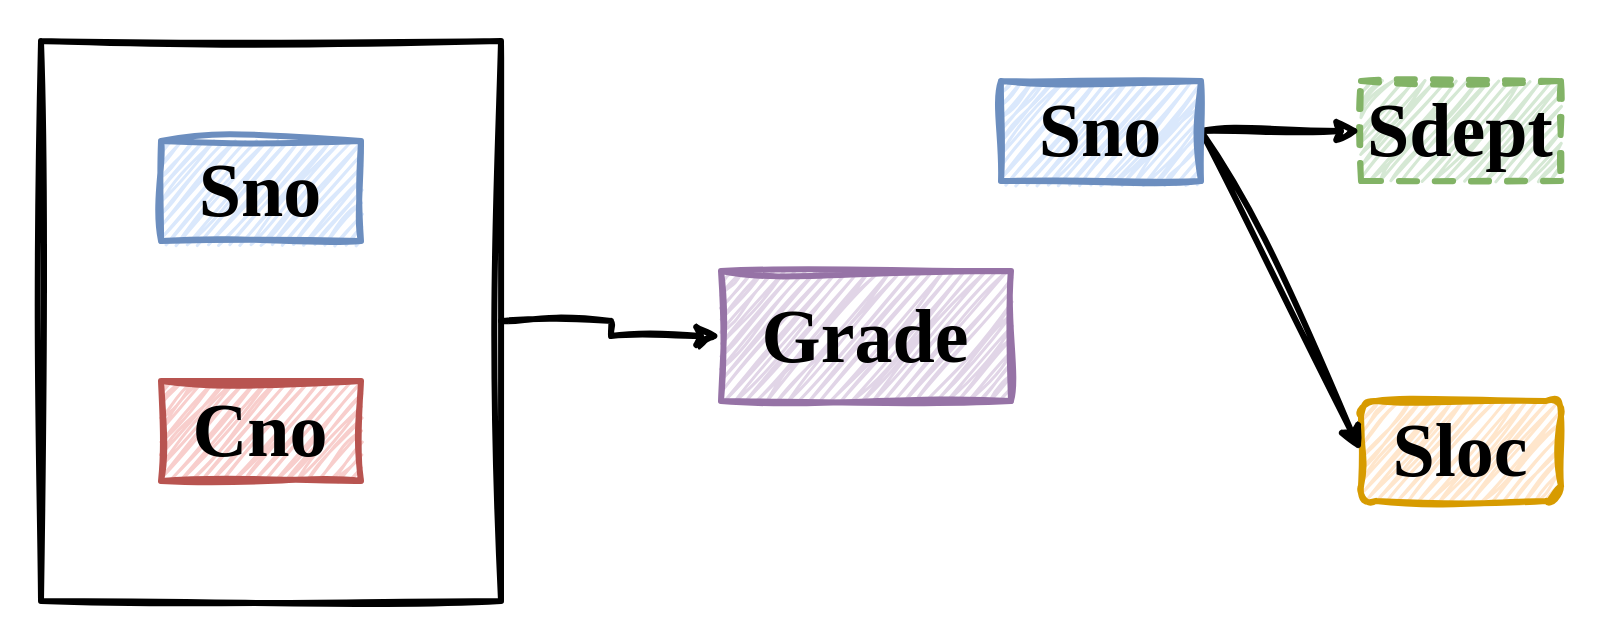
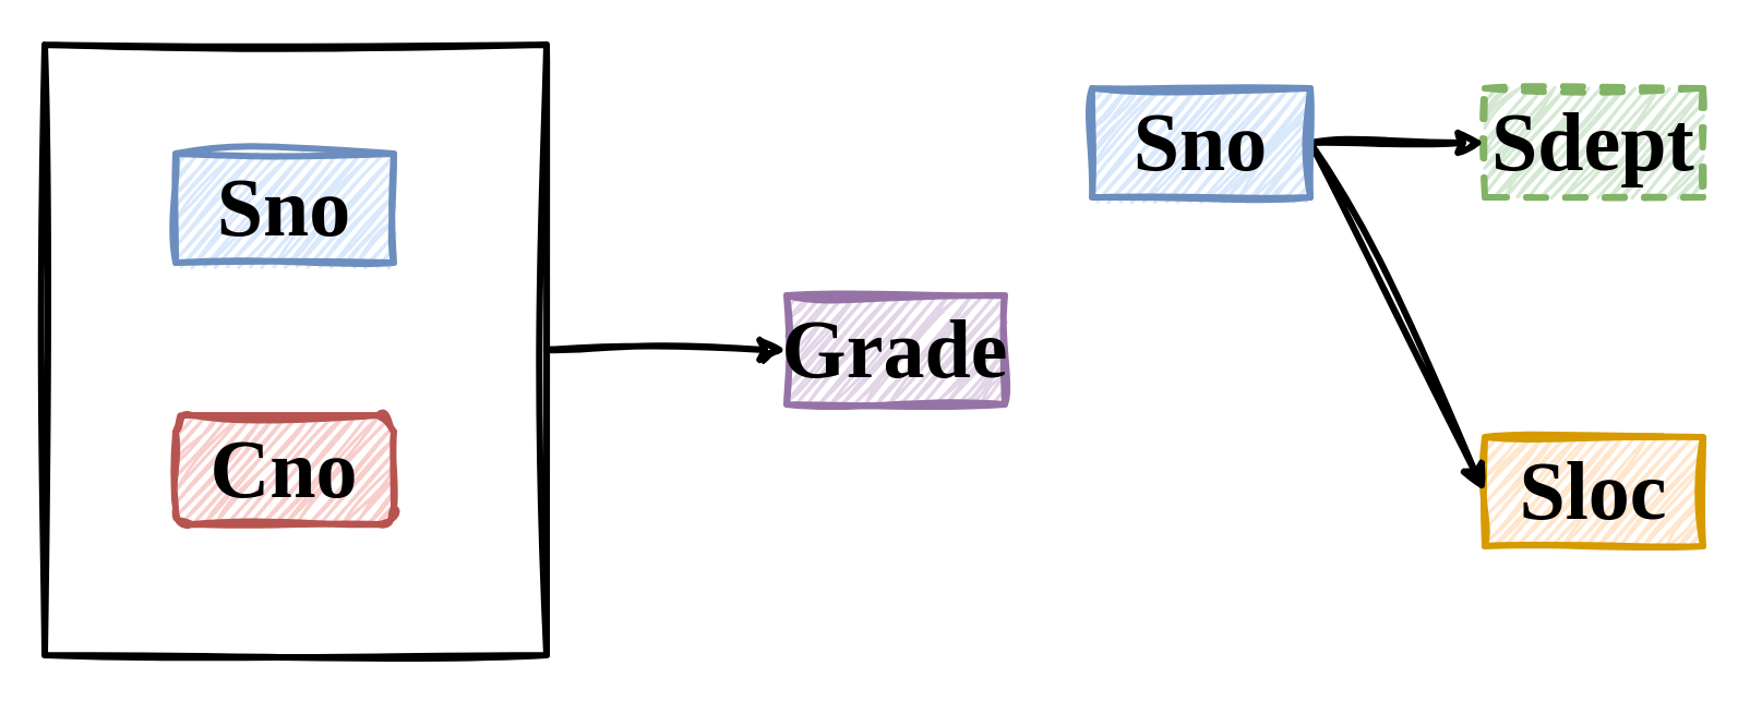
  <mxCell id="0" />
  <mxCell id="1" parent="0" />
  <mxCell id="2" value="&lt;b&gt;&lt;font style=&quot;font-size: 38px;&quot;&gt;Sno&lt;/font&gt;&lt;/b&gt;" style="rounded=0;whiteSpace=wrap;html=1;sketch=1;hachureGap=4;jiggle=2;curveFitting=1;fontFamily=FZJingLeiS-R-GB;fontSize=28;fillColor=#dae8fc;strokeWidth=3;strokeColor=#6c8ebf;" vertex="1" parent="1"><mxGeometry x="80" y="70" width="100" height="50" as="geometry" /></mxCell>
- <mxCell id="3" value="&lt;b&gt;&lt;font style=&quot;font-size: 38px;&quot;&gt;Cno&lt;/font&gt;&lt;/b&gt;" style="rounded=0;whiteSpace=wrap;html=1;sketch=1;hachureGap=4;jiggle=2;curveFitting=1;fontFamily=FZJingLeiS-R-GB;fontSize=28;fillColor=#f8cecc;strokeWidth=3;strokeColor=#b85450;" vertex="1" parent="1"><mxGeometry x="80" y="190" width="100" height="50" as="geometry" /></mxCell>
+ <mxCell id="3" value="&lt;b&gt;&lt;font style=&quot;font-size: 38px;&quot;&gt;Cno&lt;/font&gt;&lt;/b&gt;" style="whiteSpace=wrap;html=1;sketch=1;hachureGap=4;jiggle=2;curveFitting=1;fontFamily=FZJingLeiS-R-GB;fontSize=28;fillColor=#f8cecc;strokeWidth=3;strokeColor=#b85450;rounded=1;" vertex="1" parent="1"><mxGeometry x="80" y="190" width="100" height="50" as="geometry" /></mxCell>
  <mxCell id="4" value="&lt;b&gt;&lt;font style=&quot;font-size: 38px;&quot;&gt;Sdept&lt;/font&gt;&lt;/b&gt;" style="rounded=0;whiteSpace=wrap;html=1;sketch=1;hachureGap=4;jiggle=2;curveFitting=1;fontFamily=FZJingLeiS-R-GB;fontSize=28;fillColor=#d5e8d4;strokeWidth=3;strokeColor=#82b366;dashed=1;" vertex="1" parent="1"><mxGeometry x="680" y="40" width="100" height="50" as="geometry" /></mxCell>
- <mxCell id="5" value="&lt;b&gt;&lt;font style=&quot;font-size: 38px;&quot;&gt;Sloc&lt;/font&gt;&lt;/b&gt;" style="whiteSpace=wrap;html=1;sketch=1;hachureGap=4;jiggle=2;curveFitting=1;fontFamily=FZJingLeiS-R-GB;fontSize=28;fillColor=#ffe6cc;strokeWidth=3;strokeColor=#d79b00;rounded=1;" vertex="1" parent="1"><mxGeometry x="680" y="200" width="100" height="50" as="geometry" /></mxCell>
- <mxCell id="6" value="&lt;b&gt;&lt;font style=&quot;font-size: 38px;&quot;&gt;Grade&lt;/font&gt;&lt;/b&gt;" style="rounded=0;whiteSpace=wrap;html=1;sketch=1;hachureGap=4;jiggle=2;curveFitting=1;fontFamily=FZJingLeiS-R-GB;fontSize=28;fillColor=#e1d5e7;strokeWidth=3;strokeColor=#9673a6;" vertex="1" parent="1"><mxGeometry x="360" y="135" width="145" height="65" as="geometry" /></mxCell>
+ <mxCell id="5" value="&lt;b&gt;&lt;font style=&quot;font-size: 38px;&quot;&gt;Sloc&lt;/font&gt;&lt;/b&gt;" style="rounded=0;whiteSpace=wrap;html=1;sketch=1;hachureGap=4;jiggle=2;curveFitting=1;fontFamily=FZJingLeiS-R-GB;fontSize=28;fillColor=#ffe6cc;strokeWidth=3;strokeColor=#d79b00;" vertex="1" parent="1"><mxGeometry x="680" y="200" width="100" height="50" as="geometry" /></mxCell>
+ <mxCell id="6" value="&lt;b&gt;&lt;font style=&quot;font-size: 38px;&quot;&gt;Grade&lt;/font&gt;&lt;/b&gt;" style="rounded=0;whiteSpace=wrap;html=1;sketch=1;hachureGap=4;jiggle=2;curveFitting=1;fontFamily=FZJingLeiS-R-GB;fontSize=28;fillColor=#e1d5e7;strokeWidth=3;strokeColor=#9673a6;" vertex="1" parent="1"><mxGeometry x="360" y="135" width="100" height="50" as="geometry" /></mxCell>
  <mxCell id="7" style="edgeStyle=orthogonalEdgeStyle;rounded=0;sketch=1;hachureGap=4;jiggle=2;curveFitting=1;orthogonalLoop=1;jettySize=auto;html=1;entryX=0;entryY=0.5;entryDx=0;entryDy=0;fontFamily=Architects Daughter;fontSource=https%3A%2F%2Ffonts.googleapis.com%2Fcss%3Ffamily%3DArchitects%2BDaughter;fontSize=16;strokeWidth=3;" edge="1" parent="1" source="8" target="6"><mxGeometry relative="1" as="geometry" /></mxCell>
  <mxCell id="8" value="" style="rounded=0;whiteSpace=wrap;html=1;sketch=1;hachureGap=4;jiggle=2;curveFitting=1;fontFamily=FZJingLeiS-R-GB;fontSize=28;fillColor=none;strokeWidth=3;" vertex="1" parent="1"><mxGeometry x="20" y="20" width="230" height="280" as="geometry" /></mxCell>
  <mxCell id="9" style="edgeStyle=orthogonalEdgeStyle;rounded=0;sketch=1;hachureGap=4;jiggle=2;curveFitting=1;orthogonalLoop=1;jettySize=auto;html=1;exitX=1;exitY=0.5;exitDx=0;exitDy=0;entryX=0;entryY=0.5;entryDx=0;entryDy=0;fontFamily=Architects Daughter;fontSource=https%3A%2F%2Ffonts.googleapis.com%2Fcss%3Ffamily%3DArchitects%2BDaughter;fontSize=16;strokeWidth=3;" edge="1" parent="1" source="11" target="4"><mxGeometry relative="1" as="geometry" /></mxCell>
  <mxCell id="10" style="rounded=0;sketch=1;hachureGap=4;jiggle=2;curveFitting=1;orthogonalLoop=1;jettySize=auto;html=1;exitX=1;exitY=0.5;exitDx=0;exitDy=0;entryX=0;entryY=0.5;entryDx=0;entryDy=0;fontFamily=Architects Daughter;fontSource=https%3A%2F%2Ffonts.googleapis.com%2Fcss%3Ffamily%3DArchitects%2BDaughter;fontSize=16;strokeWidth=3;" edge="1" parent="1" source="11" target="5"><mxGeometry relative="1" as="geometry" /></mxCell>
  <mxCell id="11" value="&lt;b&gt;&lt;font style=&quot;font-size: 38px;&quot;&gt;Sno&lt;/font&gt;&lt;/b&gt;" style="rounded=0;whiteSpace=wrap;html=1;sketch=1;hachureGap=4;jiggle=2;curveFitting=1;fontFamily=FZJingLeiS-R-GB;fontSize=28;fillColor=#dae8fc;strokeWidth=3;strokeColor=#6c8ebf;" vertex="1" parent="1"><mxGeometry x="500" y="40" width="100" height="50" as="geometry" /></mxCell>
